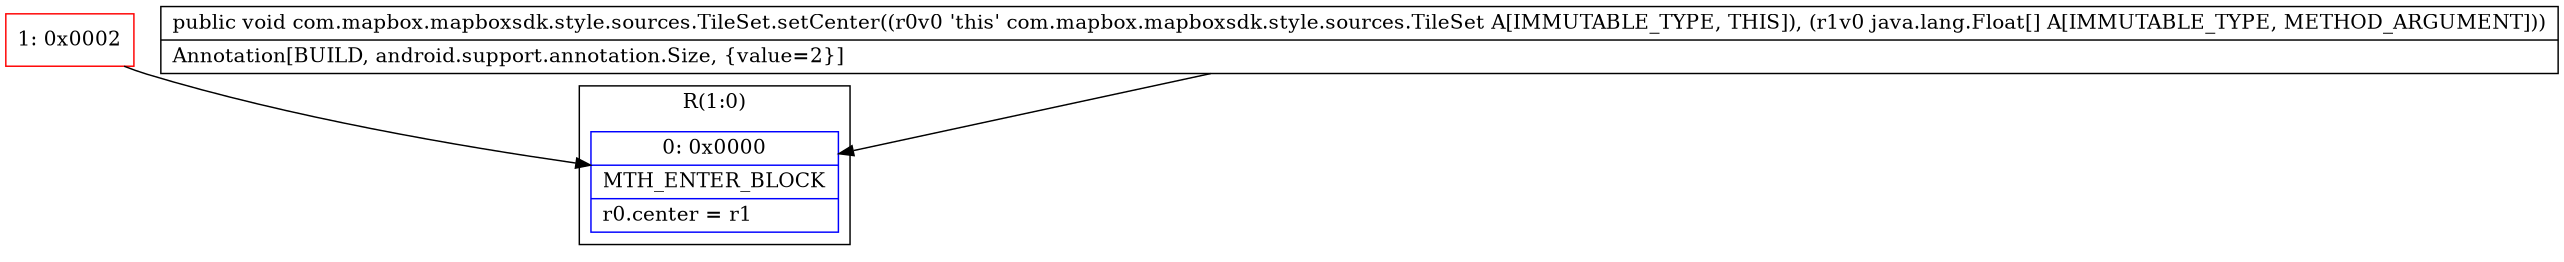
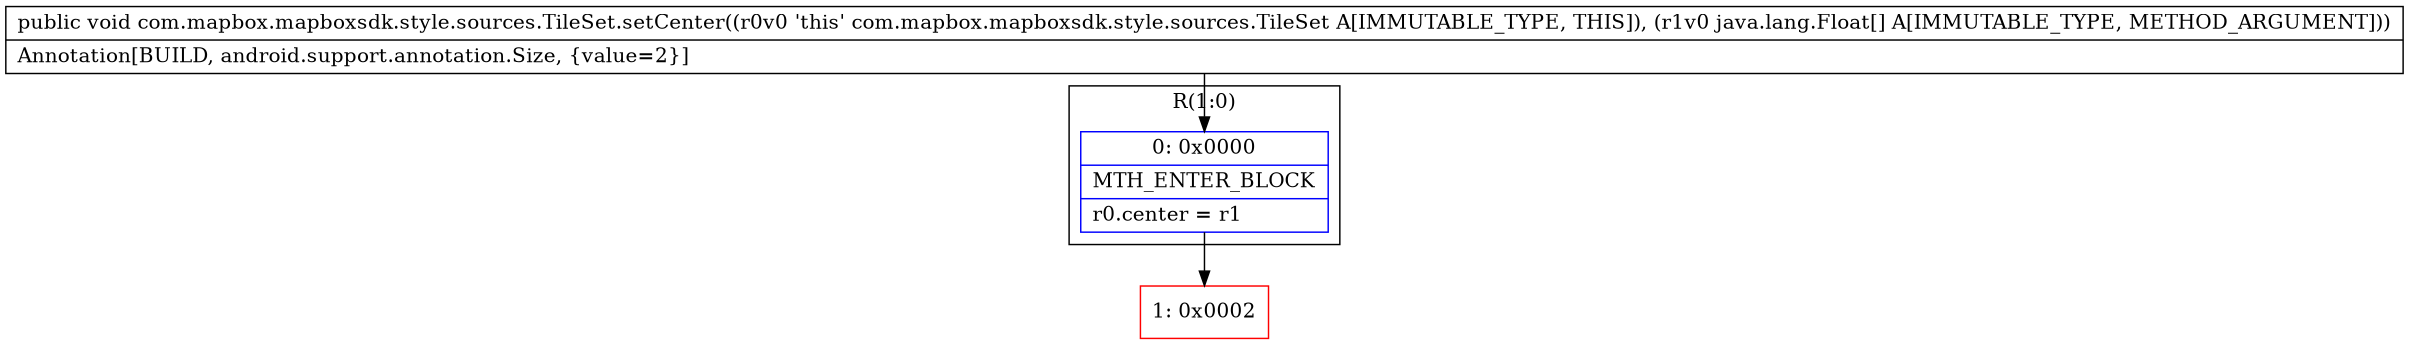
  digraph {
    node [shape=record]
    n1 [color=blue label="{0\:\ 0x0000|MTH_ENTER_BLOCK\l|r0.center = r1\l}"]
    n2 [color=red label="{1\:\ 0x0002}"]
    n3 [label="{public void com.mapbox.mapboxsdk.style.sources.TileSet.setCenter((r0v0 'this' com.mapbox.mapboxsdk.style.sources.TileSet A[IMMUTABLE_TYPE, THIS]), (r1v0 java.lang.Float[] A[IMMUTABLE_TYPE, METHOD_ARGUMENT]))  | Annotation[BUILD, android.support.annotation.Size, \{value=2\}]\l}"]
    subgraph cluster_1 {
      label="R(1:0)"
      n1
    }
-   n2 -> n1
+   n1 -> n2
    n3 -> n1
  }
